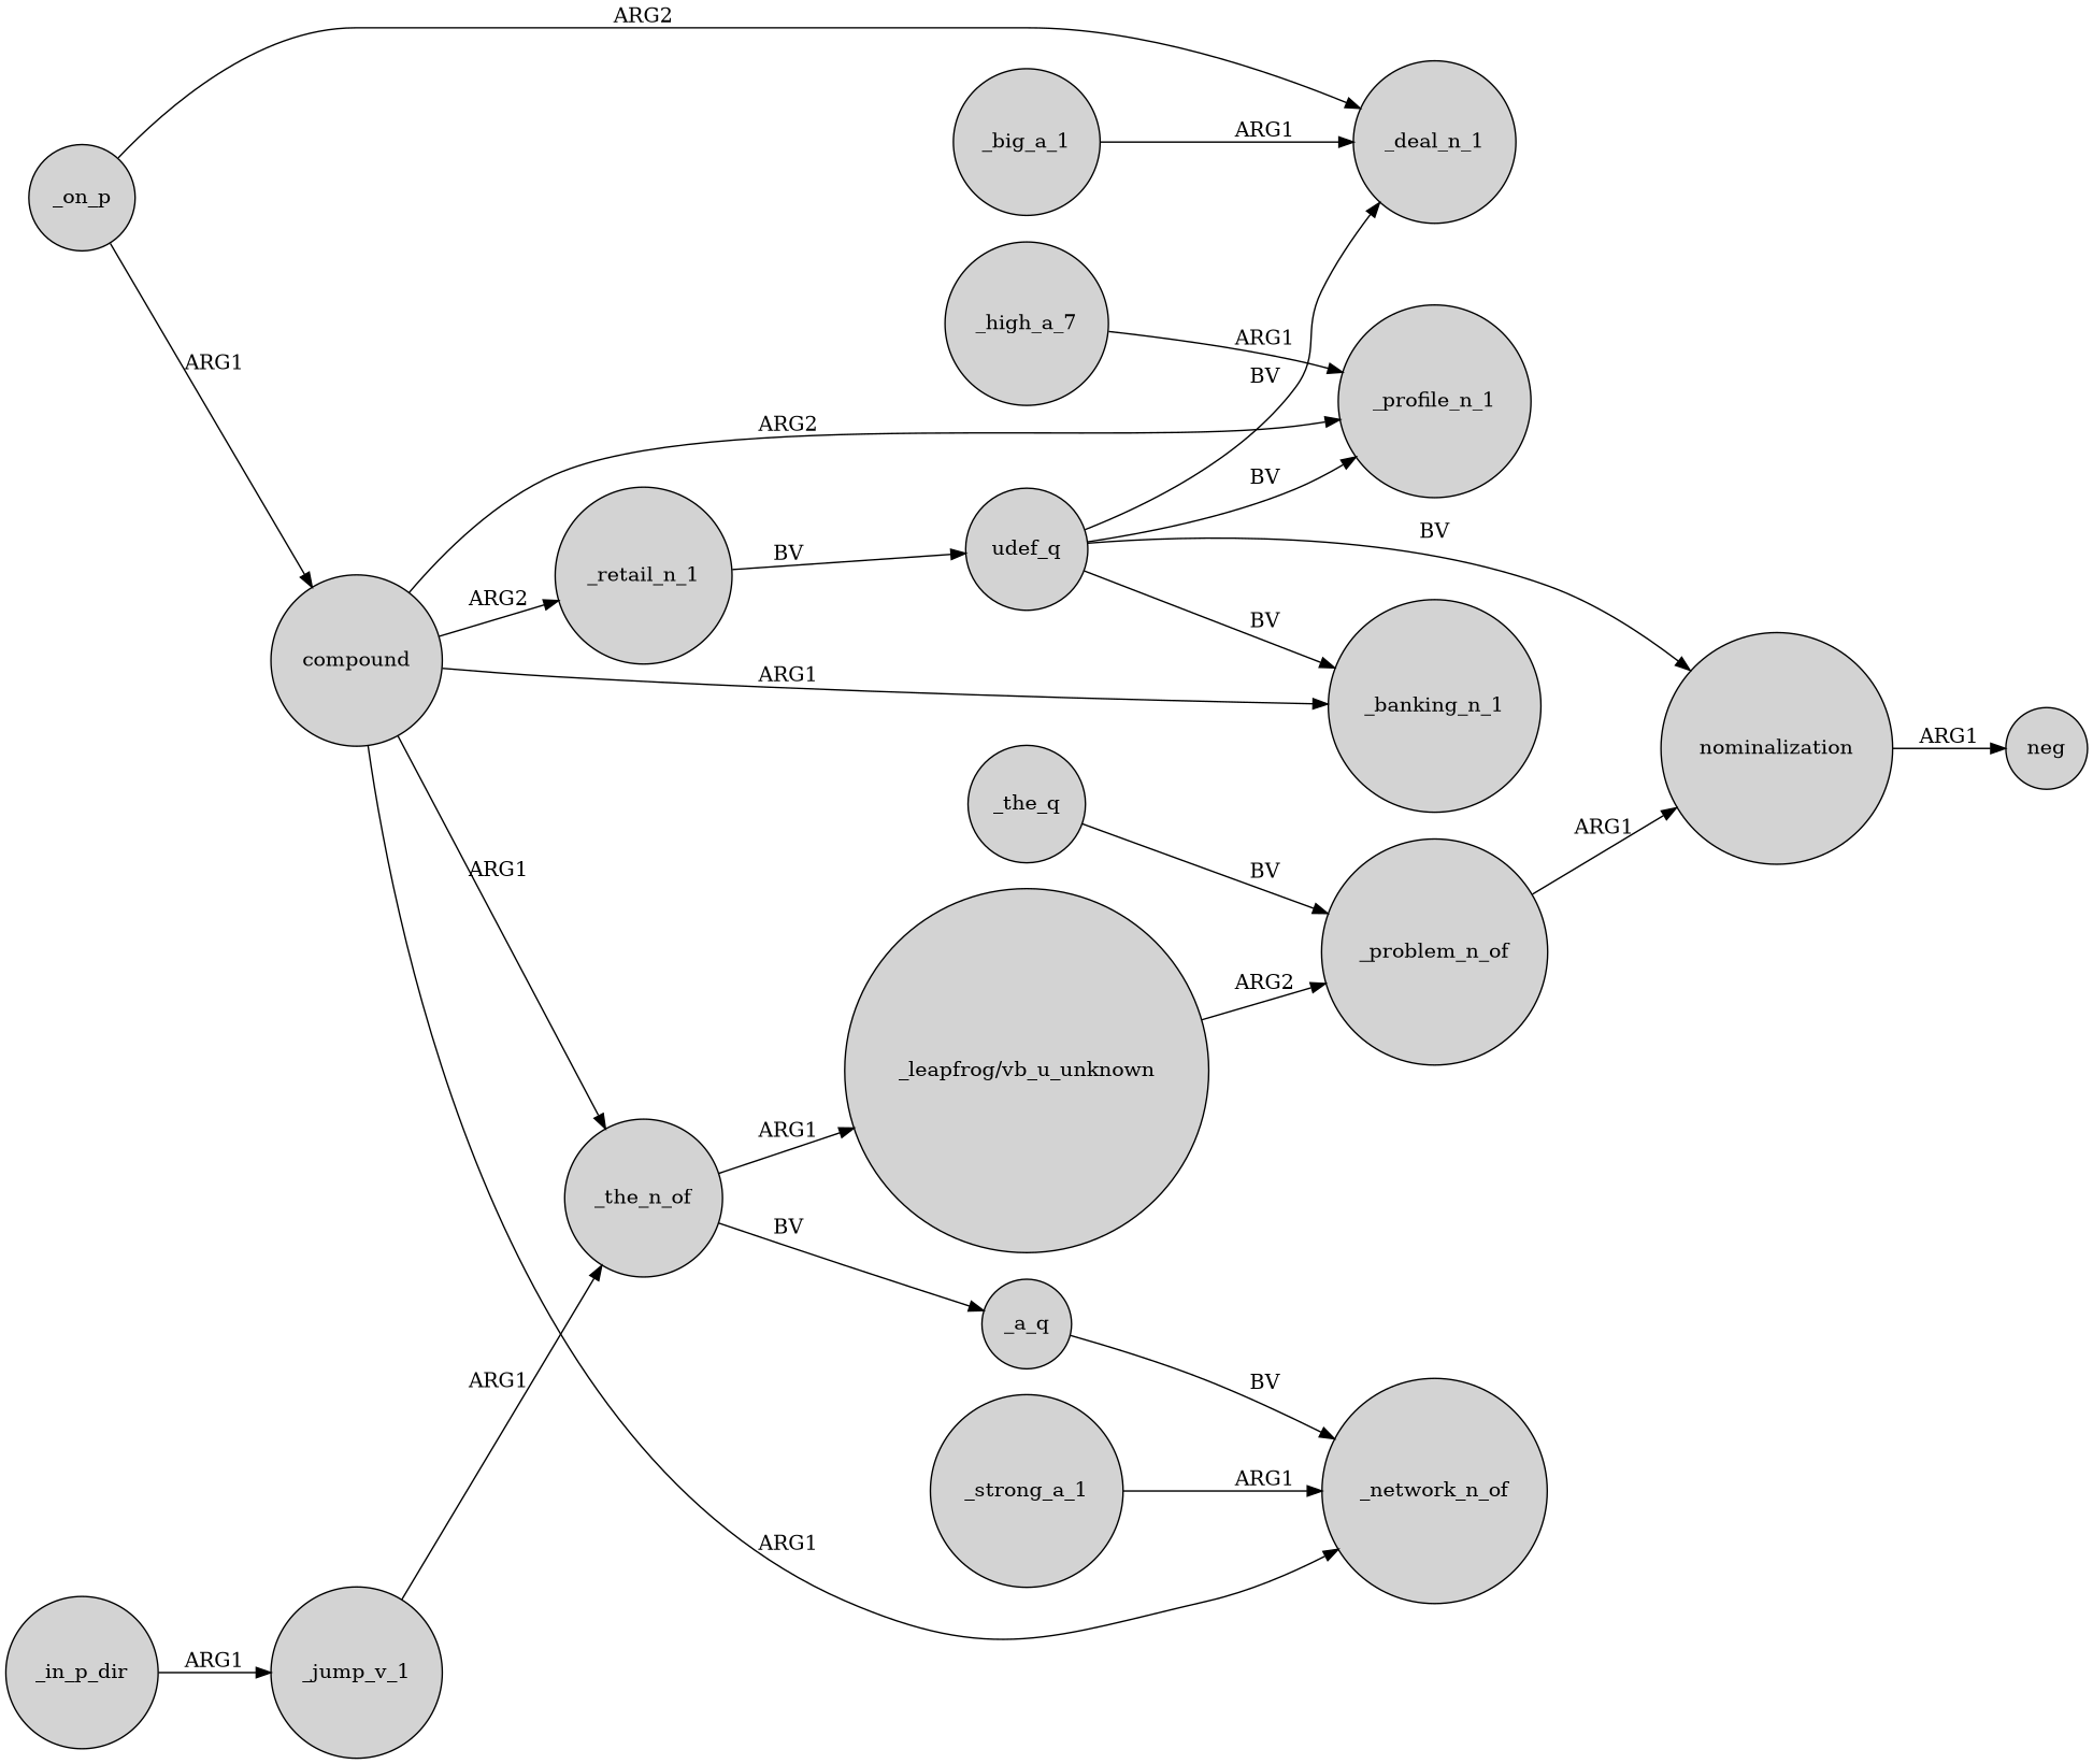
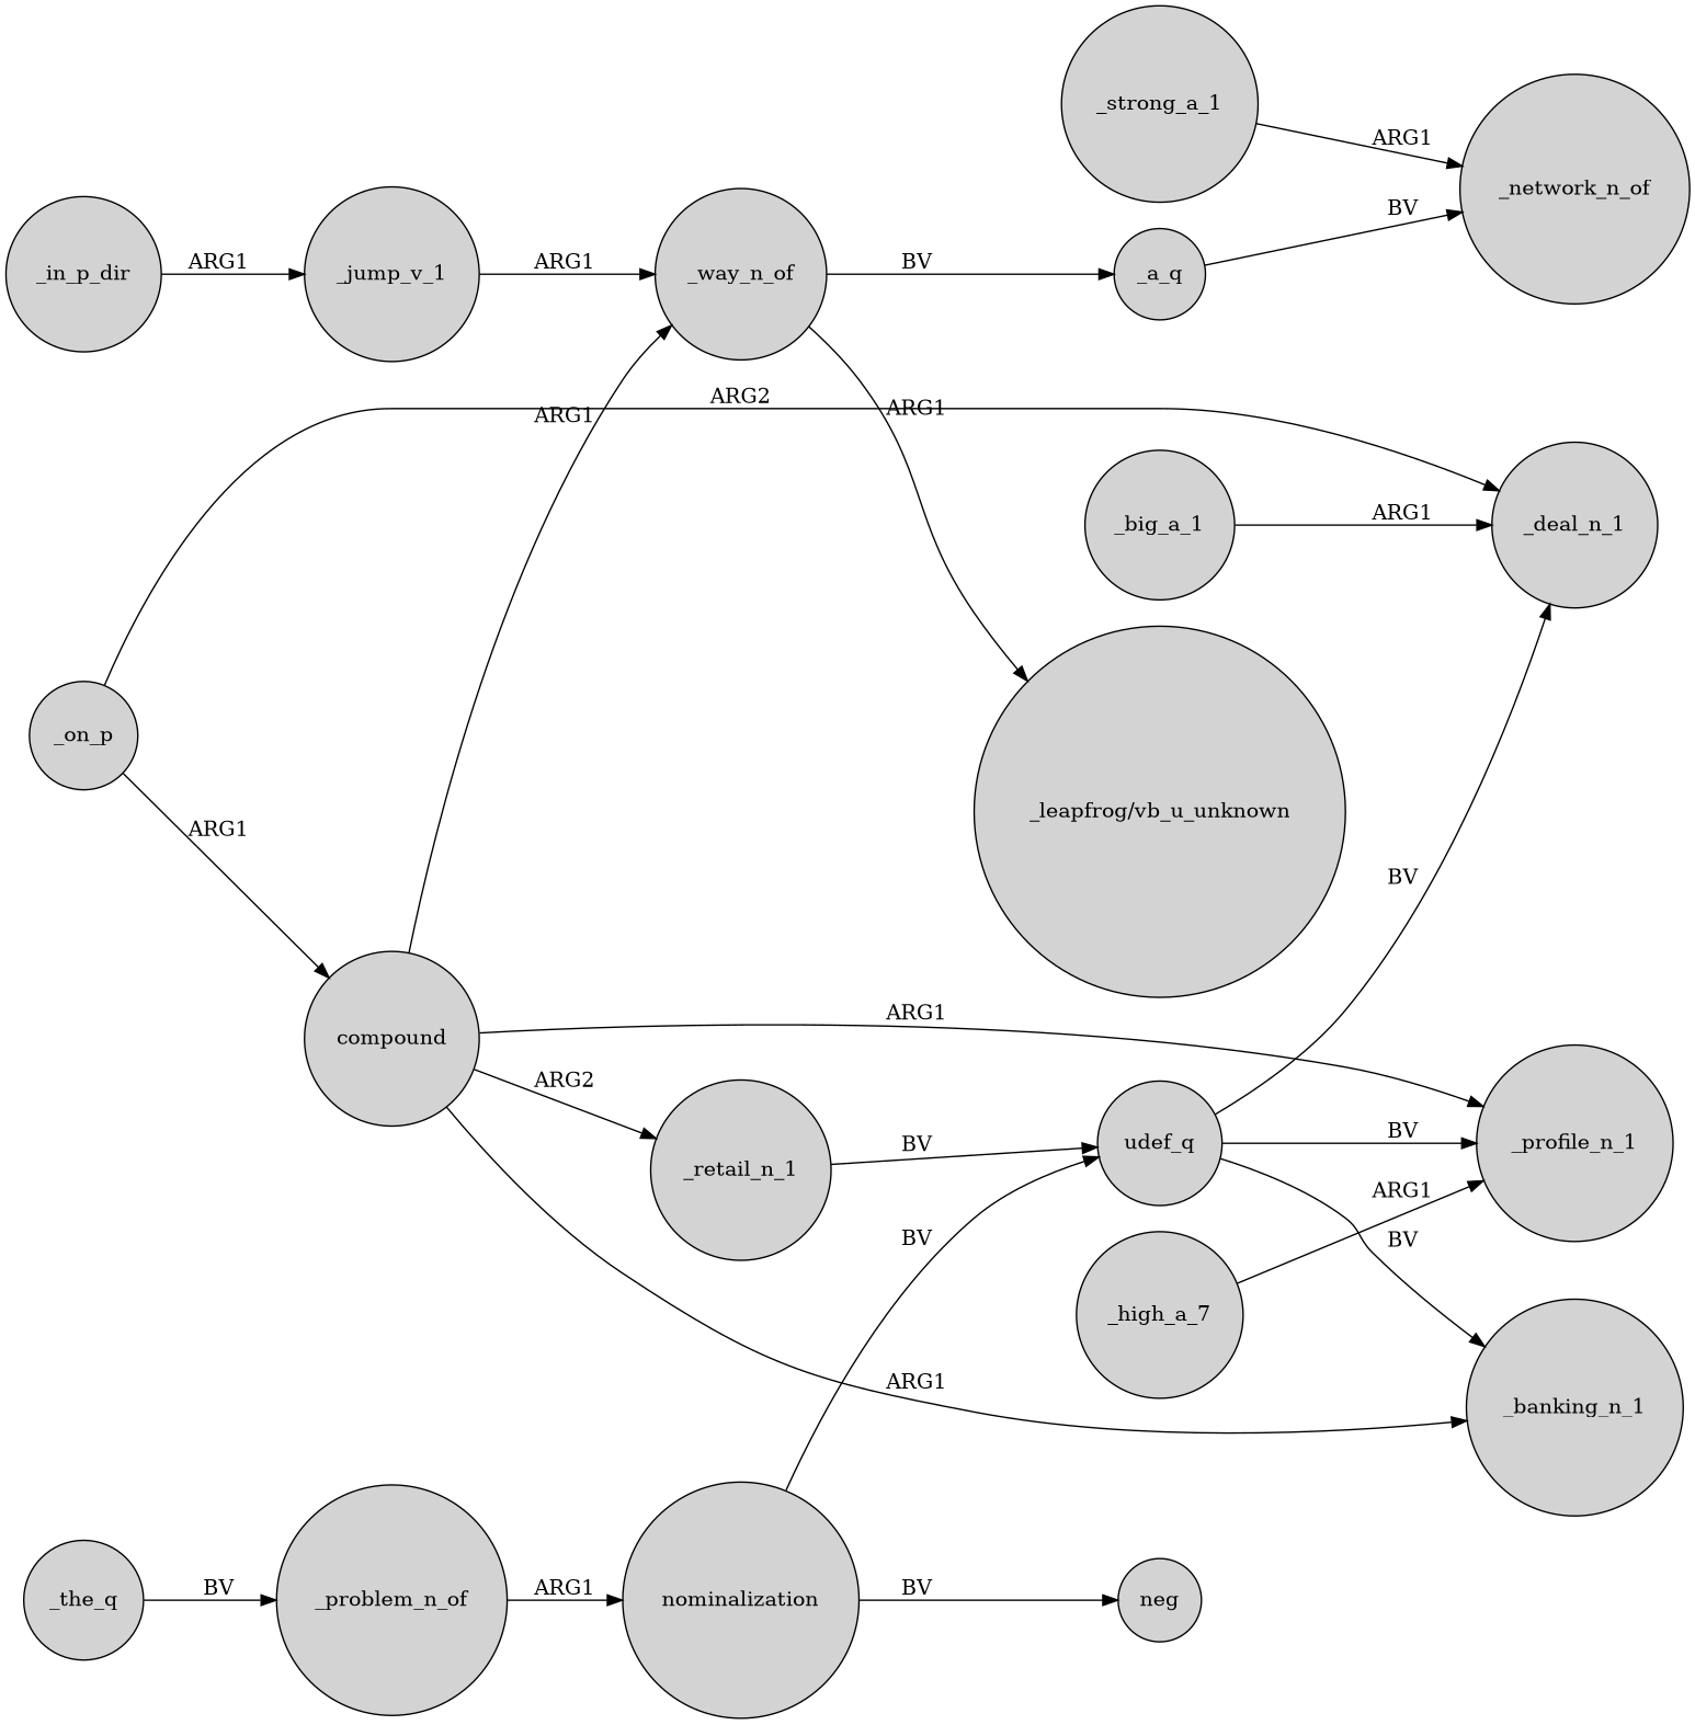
  digraph {
    rankdir=LR
    node [shape=circle style=filled]
    _strong_a_1
    _network_n_of
    compound
-   _way_n_of [label=_the_n_of]
+   _way_n_of
    _retail_n_1
    _profile_n_1
    _banking_n_1
    "_leapfrog/vb_u_unknown"
    _a_q
    udef_q
    _problem_n_of
    nominalization
    _the_q
    neg
    _in_p_dir
    _jump_v_1
    _big_a_1
    _deal_n_1
    _on_p
    n20 [label=_high_a_7]
    _strong_a_1 -> _network_n_of [label=ARG1]
-   compound -> _network_n_of [label=ARG1]
    compound -> _way_n_of [label=ARG1]
    compound -> _retail_n_1 [label=ARG2]
-   compound -> _profile_n_1 [label=ARG2]
+   compound -> _profile_n_1 [label=ARG1]
    compound -> _banking_n_1 [label=ARG1]
    _way_n_of -> "_leapfrog/vb_u_unknown" [label=ARG1]
    _way_n_of -> _a_q [label=BV]
    _retail_n_1 -> udef_q [label=BV]
-   "_leapfrog/vb_u_unknown" -> _problem_n_of [label=ARG2]
    _a_q -> _network_n_of [label=BV]
    udef_q -> _profile_n_1 [label=BV]
    udef_q -> _banking_n_1 [label=BV]
-   udef_q -> nominalization [label=BV]
+   nominalization -> udef_q [label=BV]
    udef_q -> _deal_n_1 [label=BV]
    _problem_n_of -> nominalization [label=ARG1]
-   nominalization -> neg [label=ARG1]
+   nominalization -> neg [label=BV]
    _the_q -> _problem_n_of [label=BV]
    _in_p_dir -> _jump_v_1 [label=ARG1]
    _jump_v_1 -> _way_n_of [label=ARG1]
    _big_a_1 -> _deal_n_1 [label=ARG1]
    _on_p -> compound [label=ARG1]
    _on_p -> _deal_n_1 [label=ARG2]
    n20 -> _profile_n_1 [label=ARG1]
  }
